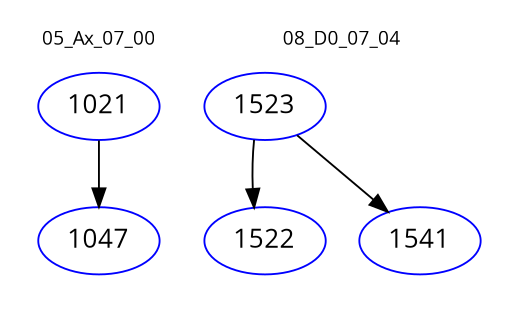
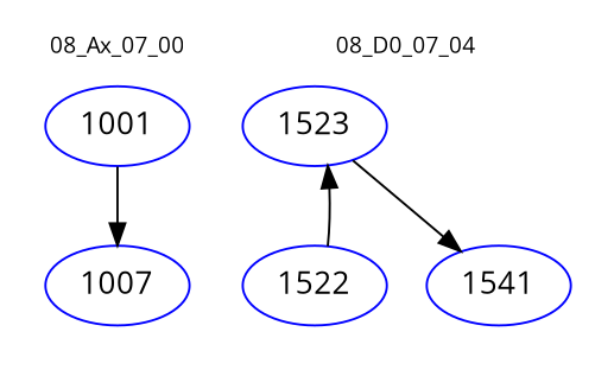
  digraph {
    fontname="Open Sans"
    node [color=blue fontname="Open Sans"]
    edge [color=black fontname="Open Sans"]
-   n1 [label=1021]
-   n2 [label=1047]
+   n1 [label=1001]
+   n2 [label=1007]
    n3 [label=1523]
    n4 [label=1522]
    n5 [label=1541]
    subgraph cluster_1 {
      color=white
      fontsize=10
-     label="05_Ax_07_00"
+     label="08_Ax_07_00"
      n1
      n2
    }
    subgraph cluster_2 {
      color=white
      fontsize=10
      label="08_D0_07_04"
      n3
      n4
      n5
    }
    n1 -> n2
-   n3 -> n4
+   n4 -> n3
    n3 -> n5
  }
